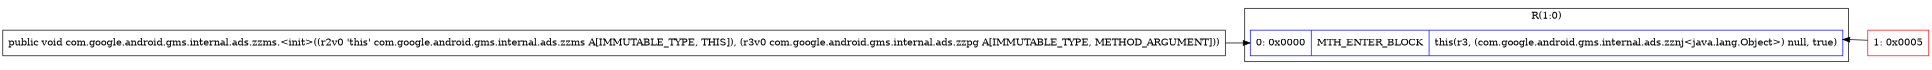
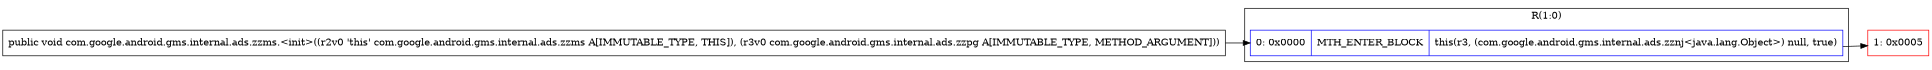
  digraph {
    rankdir=LR
    node [shape=record]
    n1 [color=blue label="{0\:\ 0x0000|MTH_ENTER_BLOCK\l|this(r3, (com.google.android.gms.internal.ads.zznj\<java.lang.Object\>) null, true)\l}"]
    n2 [color=red label="{1\:\ 0x0005}"]
    n3 [label="{public void com.google.android.gms.internal.ads.zzms.\<init\>((r2v0 'this' com.google.android.gms.internal.ads.zzms A[IMMUTABLE_TYPE, THIS]), (r3v0 com.google.android.gms.internal.ads.zzpg A[IMMUTABLE_TYPE, METHOD_ARGUMENT])) }"]
    subgraph cluster_1 {
      label="R(1:0)"
      n1
    }
-   n2 -> n1
+   n1 -> n2
    n3 -> n1
  }
